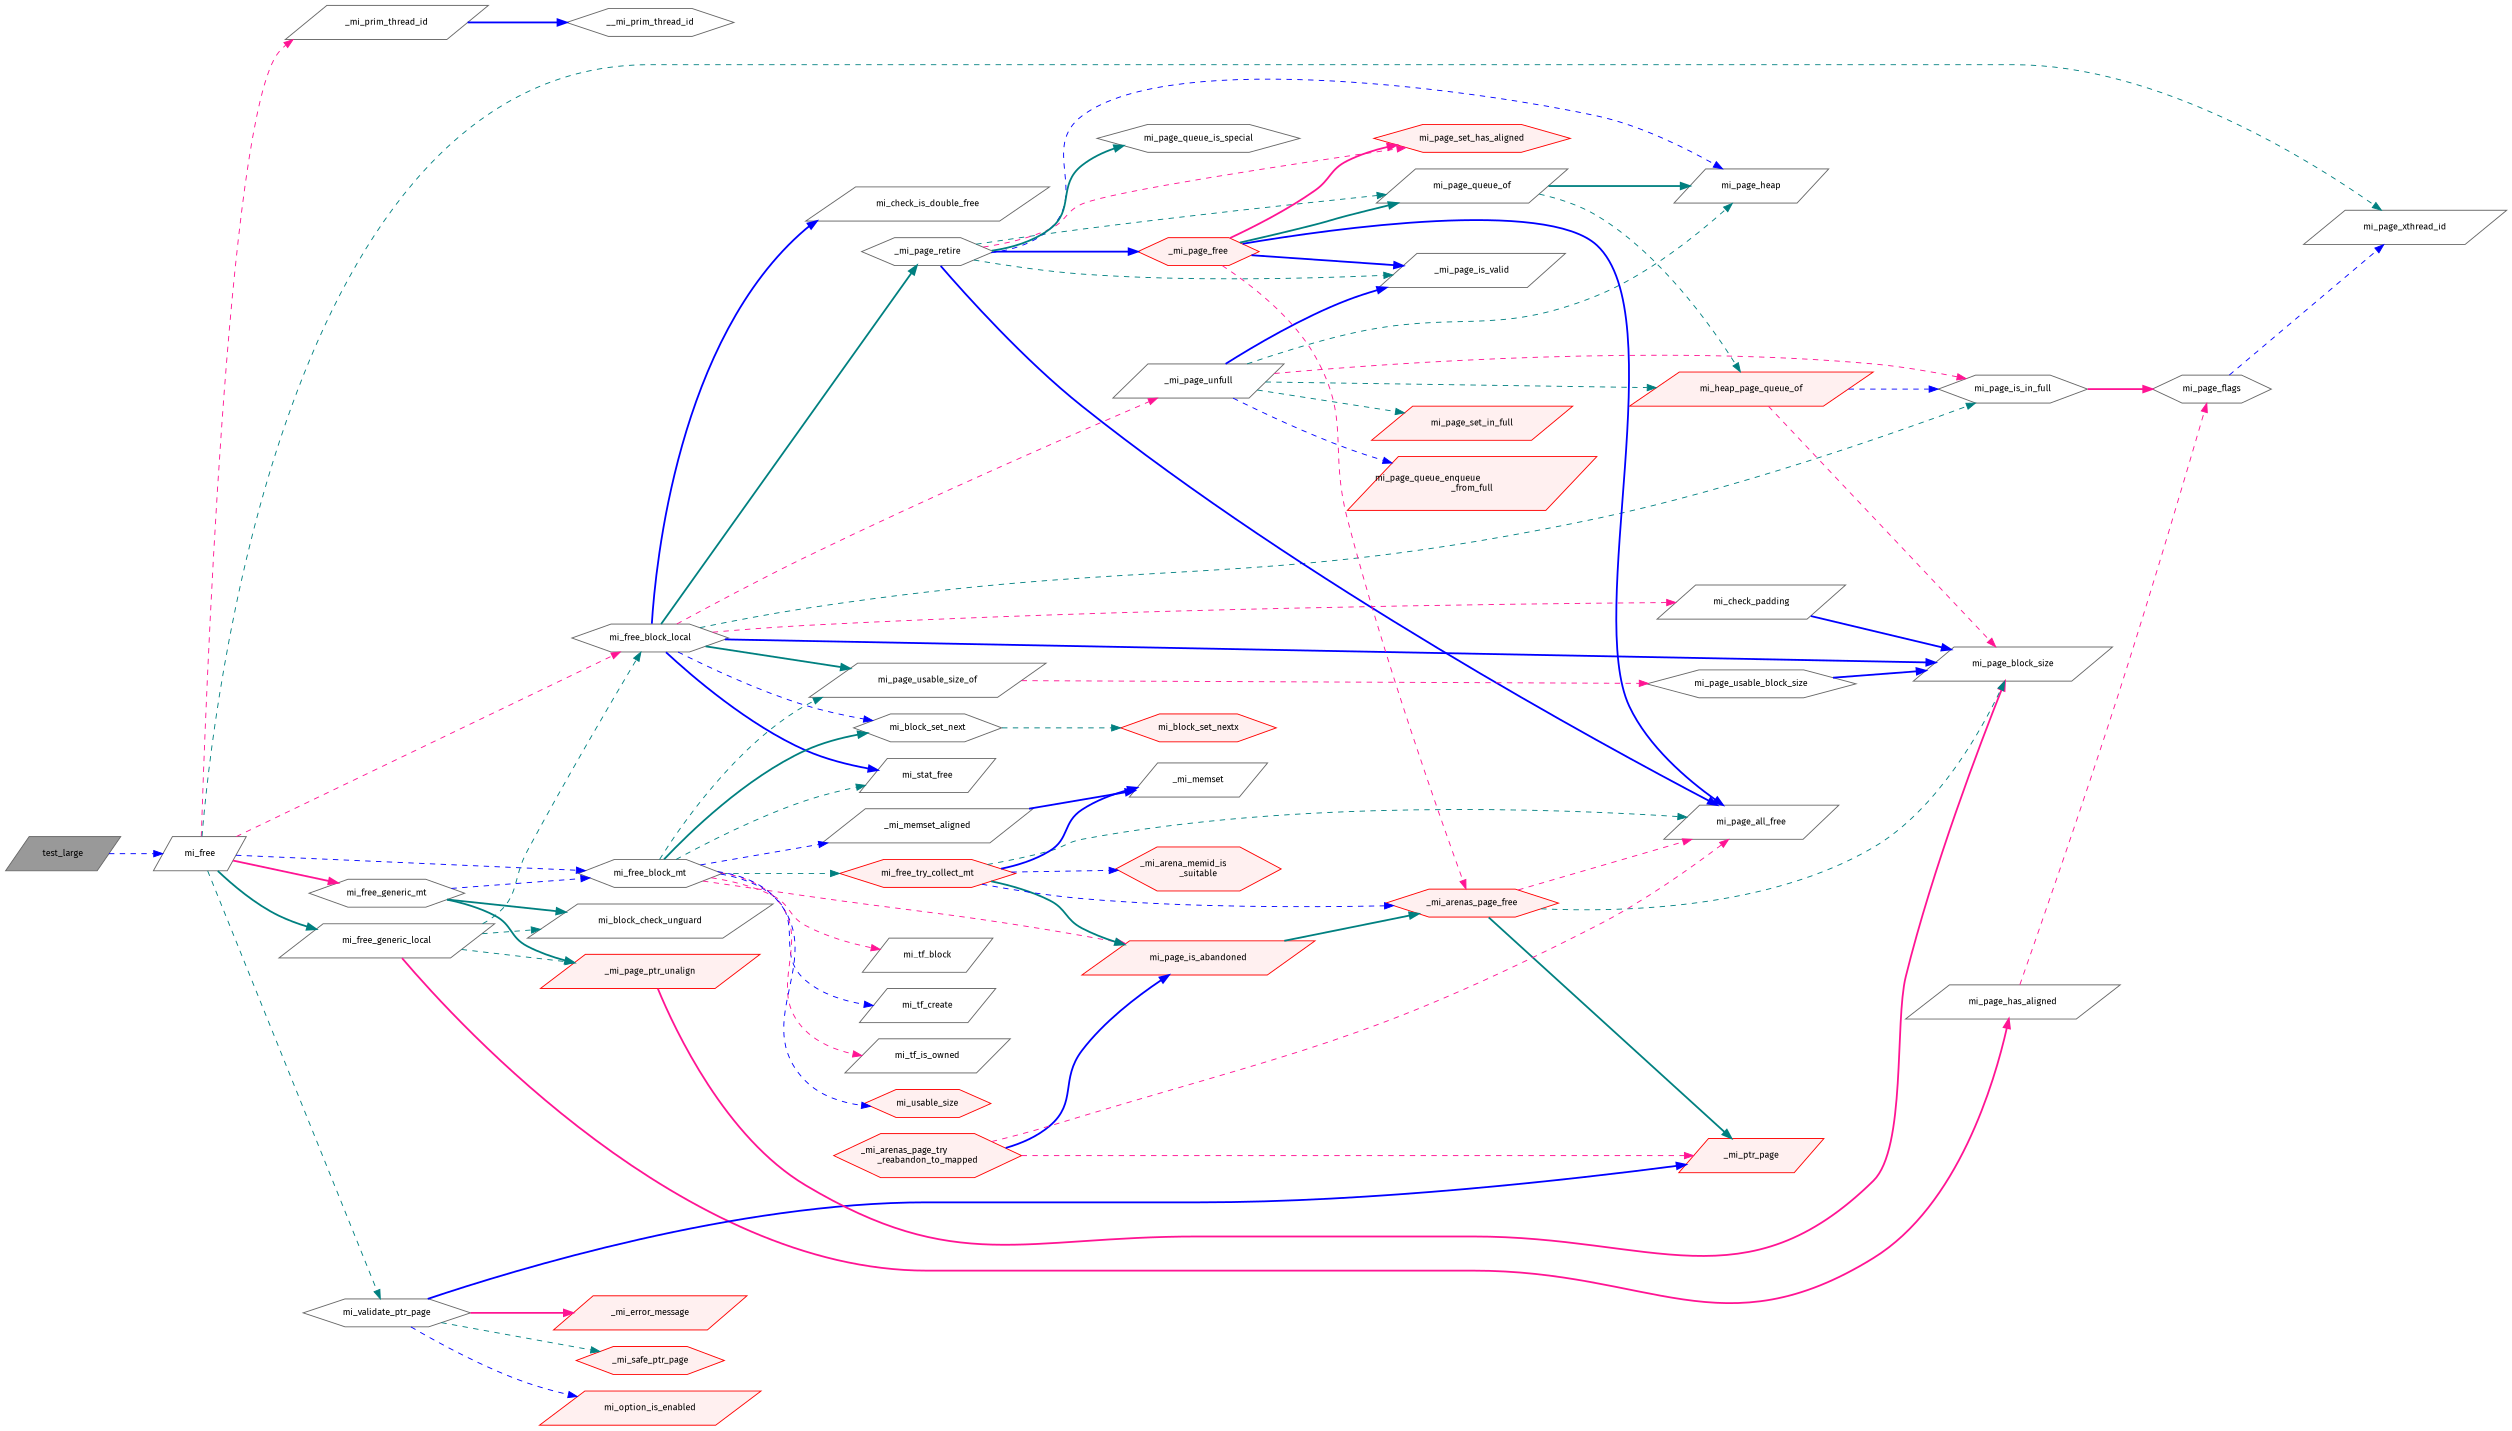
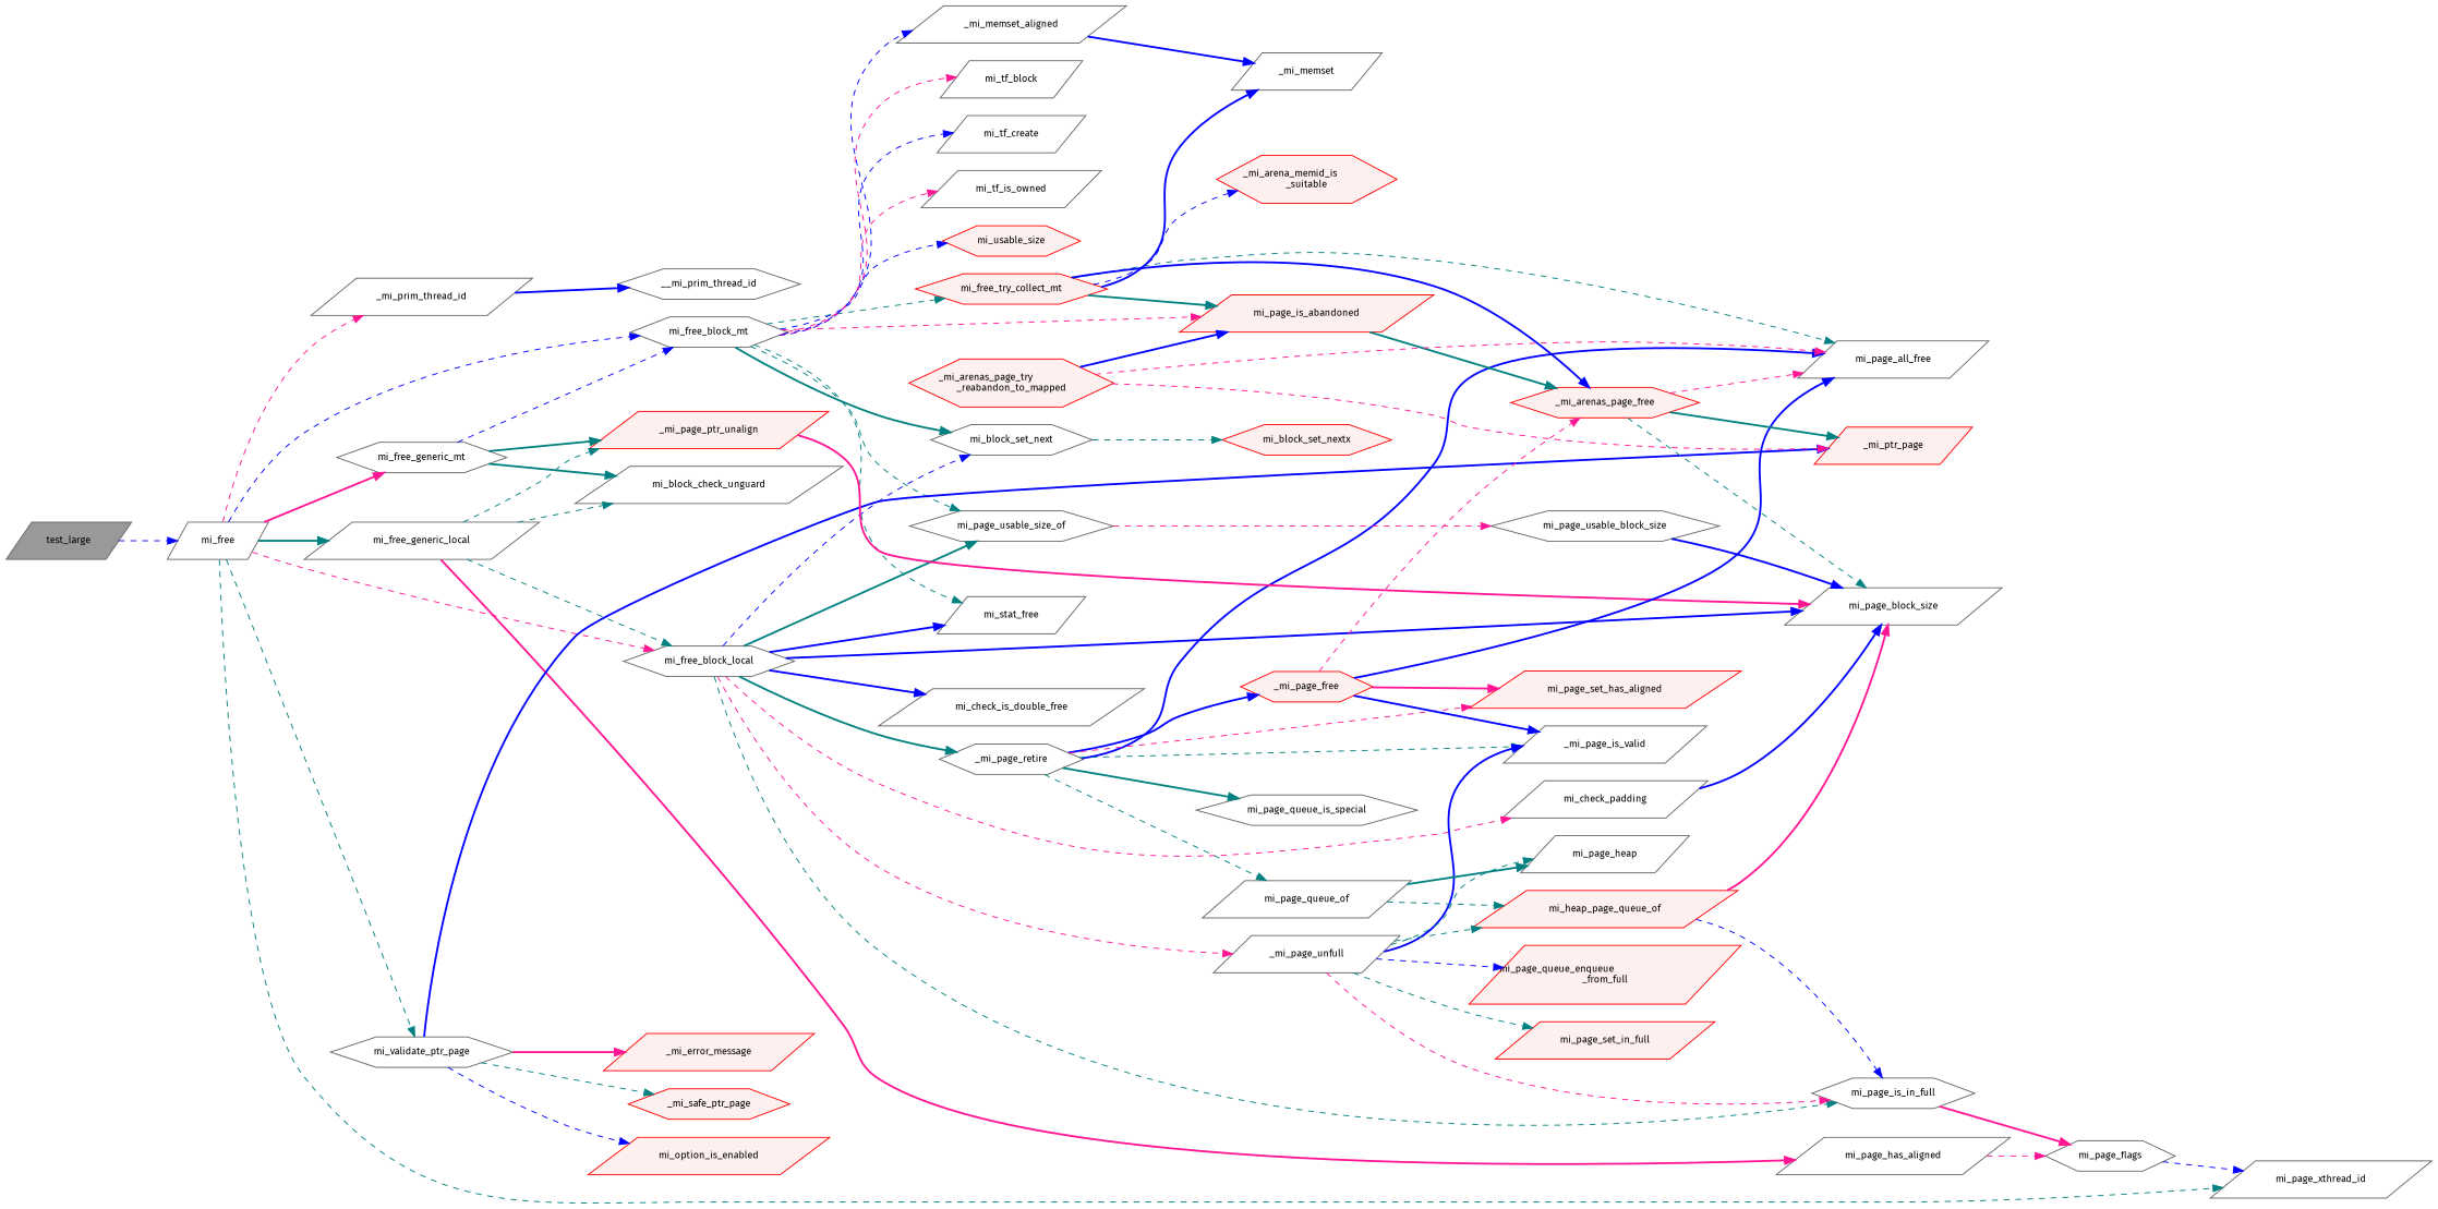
  digraph {
    fontname="Fira Sans"
    rankdir=LR
    node [color=grey40 fillcolor=white fontname="Fira Sans" fontsize=10 shape=parallelogram style=filled]
    edge [color=teal fontname="Fira Sans" fontsize=10 labelfontname=Helvetica labelfontsize=10 style=dashed]
    n1 [color=gray40 fillcolor=grey60 fontcolor=black height=0.2 label=test_large width=0.4]
    n2 [height=0.2 label=mi_free width=0.4]
    n3 [height=0.2 label=_mi_prim_thread_id width=0.4]
    n4 [height=0.2 label=mi_free_block_local shape=hexagon width=0.4]
    n5 [height=0.2 label=mi_page_xthread_id width=0.4]
    n6 [height=0.2 label=mi_free_block_mt shape=hexagon width=0.4]
    n7 [height=0.2 label=mi_free_generic_local width=0.4]
    n8 [height=0.2 label=mi_free_generic_mt shape=hexagon width=0.4]
    n9 [height=0.2 label=mi_validate_ptr_page shape=hexagon width=0.4]
    n10 [height=0.2 label=__mi_prim_thread_id shape=hexagon width=0.4]
    n11 [height=0.2 label=_mi_page_retire shape=hexagon width=0.4]
    n12 [height=0.2 label=mi_page_block_size width=0.4]
    n13 [height=0.2 label=mi_page_is_in_full shape=hexagon width=0.4]
    n14 [height=0.2 label=_mi_page_unfull width=0.4]
    n15 [height=0.2 label=mi_block_set_next shape=hexagon width=0.4]
    n16 [height=0.2 label=mi_check_is_double_free width=0.4]
    n17 [height=0.2 label=mi_check_padding width=0.4]
-   n18 [height=0.2 label=mi_page_usable_size_of width=0.4]
+   n18 [height=0.2 label=mi_page_usable_size_of shape=hexagon width=0.4]
    n19 [height=0.2 label=mi_stat_free width=0.4]
    n20 [color=red fillcolor="#FFF0F0" height=0.2 label=mi_page_is_abandoned width=0.4]
    n21 [height=0.2 label=_mi_memset_aligned width=0.4]
    n22 [color=red fillcolor="#FFF0F0" height=0.2 label=mi_free_try_collect_mt shape=hexagon width=0.4]
    n23 [height=0.2 label=mi_tf_block width=0.4]
    n24 [height=0.2 label=mi_tf_create width=0.4]
    n25 [height=0.2 label=mi_tf_is_owned width=0.4]
    n26 [color=red fillcolor="#FFF0F0" height=0.2 label=mi_usable_size shape=hexagon width=0.4]
    n27 [color=red fillcolor="#FFF0F0" height=0.2 label=_mi_page_ptr_unalign width=0.4]
    n28 [height=0.2 label=mi_block_check_unguard width=0.4]
    n29 [height=0.2 label=mi_page_has_aligned width=0.4]
    n30 [color=red fillcolor="#FFF0F0" height=0.2 label=_mi_ptr_page width=0.4]
    n31 [color=red fillcolor="#FFF0F0" height=0.2 label=_mi_error_message width=0.4]
    n32 [color=red fillcolor="#FFF0F0" height=0.2 label=_mi_safe_ptr_page shape=hexagon width=0.4]
    n33 [color=red fillcolor="#FFF0F0" height=0.2 label=mi_option_is_enabled width=0.4]
    n34 [color=red fillcolor="#FFF0F0" height=0.2 label=_mi_page_free shape=hexagon width=0.4]
    n35 [height=0.2 label=mi_page_all_free width=0.4]
    n36 [height=0.2 label=_mi_page_is_valid width=0.4]
    n37 [height=0.2 label=mi_page_queue_of width=0.4]
    n38 [height=0.2 label=mi_page_heap width=0.4]
-   n39 [color=red fillcolor="#FFF0F0" height=0.2 label=mi_page_set_has_aligned shape=hexagon width=0.4]
+   n39 [color=red fillcolor="#FFF0F0" height=0.2 label=mi_page_set_has_aligned width=0.4]
    n40 [height=0.2 label=mi_page_queue_is_special shape=hexagon width=0.4]
    n41 [height=0.2 label=mi_page_flags shape=hexagon width=0.4]
    n42 [color=red fillcolor="#FFF0F0" height=0.2 label=mi_heap_page_queue_of width=0.4]
    n43 [color=red fillcolor="#FFF0F0" height=0.2 label="mi_page_queue_enqueue\l_from_full" width=0.4]
    n44 [color=red fillcolor="#FFF0F0" height=0.2 label=mi_page_set_in_full width=0.4]
    n45 [color=red fillcolor="#FFF0F0" height=0.2 label=mi_block_set_nextx shape=hexagon width=0.4]
    n46 [height=0.2 label=mi_page_usable_block_size shape=hexagon width=0.4]
    n47 [color=red fillcolor="#FFF0F0" height=0.2 label=_mi_arenas_page_free shape=hexagon width=0.4]
    n48 [height=0.2 label=_mi_memset width=0.4]
    n49 [color=red fillcolor="#FFF0F0" height=0.2 label="_mi_arena_memid_is\l_suitable" shape=hexagon width=0.4]
    n50 [color=red fillcolor="#FFF0F0" height=0.2 label="_mi_arenas_page_try\l_reabandon_to_mapped" shape=hexagon width=0.4]
    n1 -> n2 [color=blue]
    n2 -> n3 [color=deeppink]
    n2 -> n4 [color=deeppink]
    n2 -> n5
    n2 -> n6 [color=blue]
    n2 -> n7 [style=bold]
    n2 -> n8 [color=deeppink style=bold]
    n2 -> n9
    n3 -> n10 [color=blue style=bold]
    n4 -> n11 [style=bold]
    n4 -> n12 [color=blue style=bold]
    n4 -> n13
    n4 -> n14 [color=deeppink]
    n4 -> n15 [color=blue]
    n4 -> n16 [color=blue style=bold]
    n4 -> n17 [color=deeppink]
    n4 -> n18 [style=bold]
    n4 -> n19 [color=blue style=bold]
    n6 -> n15 [style=bold]
    n6 -> n18
    n6 -> n19
    n6 -> n20 [color=deeppink]
    n6 -> n21 [color=blue]
    n6 -> n22
    n6 -> n23 [color=deeppink]
    n6 -> n24 [color=blue]
    n6 -> n25 [color=deeppink]
    n6 -> n26 [color=blue]
    n7 -> n4
    n7 -> n27
    n7 -> n28
    n7 -> n29 [color=deeppink style=bold]
    n8 -> n6 [color=blue]
    n8 -> n27 [style=bold]
    n8 -> n28 [style=bold]
    n9 -> n30 [color=blue style=bold]
    n9 -> n31 [color=deeppink style=bold]
    n9 -> n32
    n9 -> n33 [color=blue]
    n11 -> n34 [color=blue style=bold]
    n11 -> n35 [color=blue style=bold]
    n11 -> n36
    n11 -> n37
-   n11 -> n38 [color=blue]
    n11 -> n39 [color=deeppink]
    n11 -> n40 [style=bold]
    n13 -> n41 [color=deeppink style=bold]
    n14 -> n13 [color=deeppink]
    n14 -> n36 [color=blue style=bold]
    n14 -> n38
    n14 -> n42
    n14 -> n43 [color=blue]
    n14 -> n44
    n15 -> n45
    n17 -> n12 [color=blue style=bold]
    n18 -> n46 [color=deeppink]
    n20 -> n47 [style=bold]
    n21 -> n48 [color=blue style=bold]
    n22 -> n20 [style=bold]
    n22 -> n35
-   n22 -> n47 [color=blue]
+   n22 -> n47 [color=blue style=bold]
    n22 -> n48 [color=blue style=bold]
    n22 -> n49 [color=blue]
    n27 -> n12 [color=deeppink style=bold]
    n29 -> n41 [color=deeppink]
    n34 -> n35 [color=blue style=bold]
    n34 -> n36 [color=blue style=bold]
-   n34 -> n37 [style=bold]
    n34 -> n39 [color=deeppink style=bold]
    n34 -> n47 [color=deeppink]
    n37 -> n38 [style=bold]
    n37 -> n42
    n41 -> n5 [color=blue]
-   n42 -> n12 [color=deeppink]
+   n42 -> n12 [color=deeppink style=bold]
    n42 -> n13 [color=blue]
    n46 -> n12 [color=blue style=bold]
    n47 -> n12
    n47 -> n30 [style=bold]
    n47 -> n35 [color=deeppink]
    n50 -> n20 [color=blue style=bold]
    n50 -> n30 [color=deeppink]
    n50 -> n35 [color=deeppink]
  }
